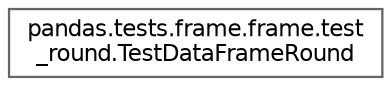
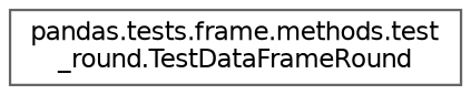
  digraph {
    rankdir=TB
-   n1 [color=grey40 fillcolor=white fontname=Helvetica fontsize=10 height=0.2 label="pandas.tests.frame.frame.test\l_round.TestDataFrameRound" shape=box style=filled width=0.4]
+   n1 [color=grey40 fillcolor=white fontname=Helvetica fontsize=10 height=0.2 label="pandas.tests.frame.methods.test\l_round.TestDataFrameRound" shape=box style=filled width=0.4]
  }
